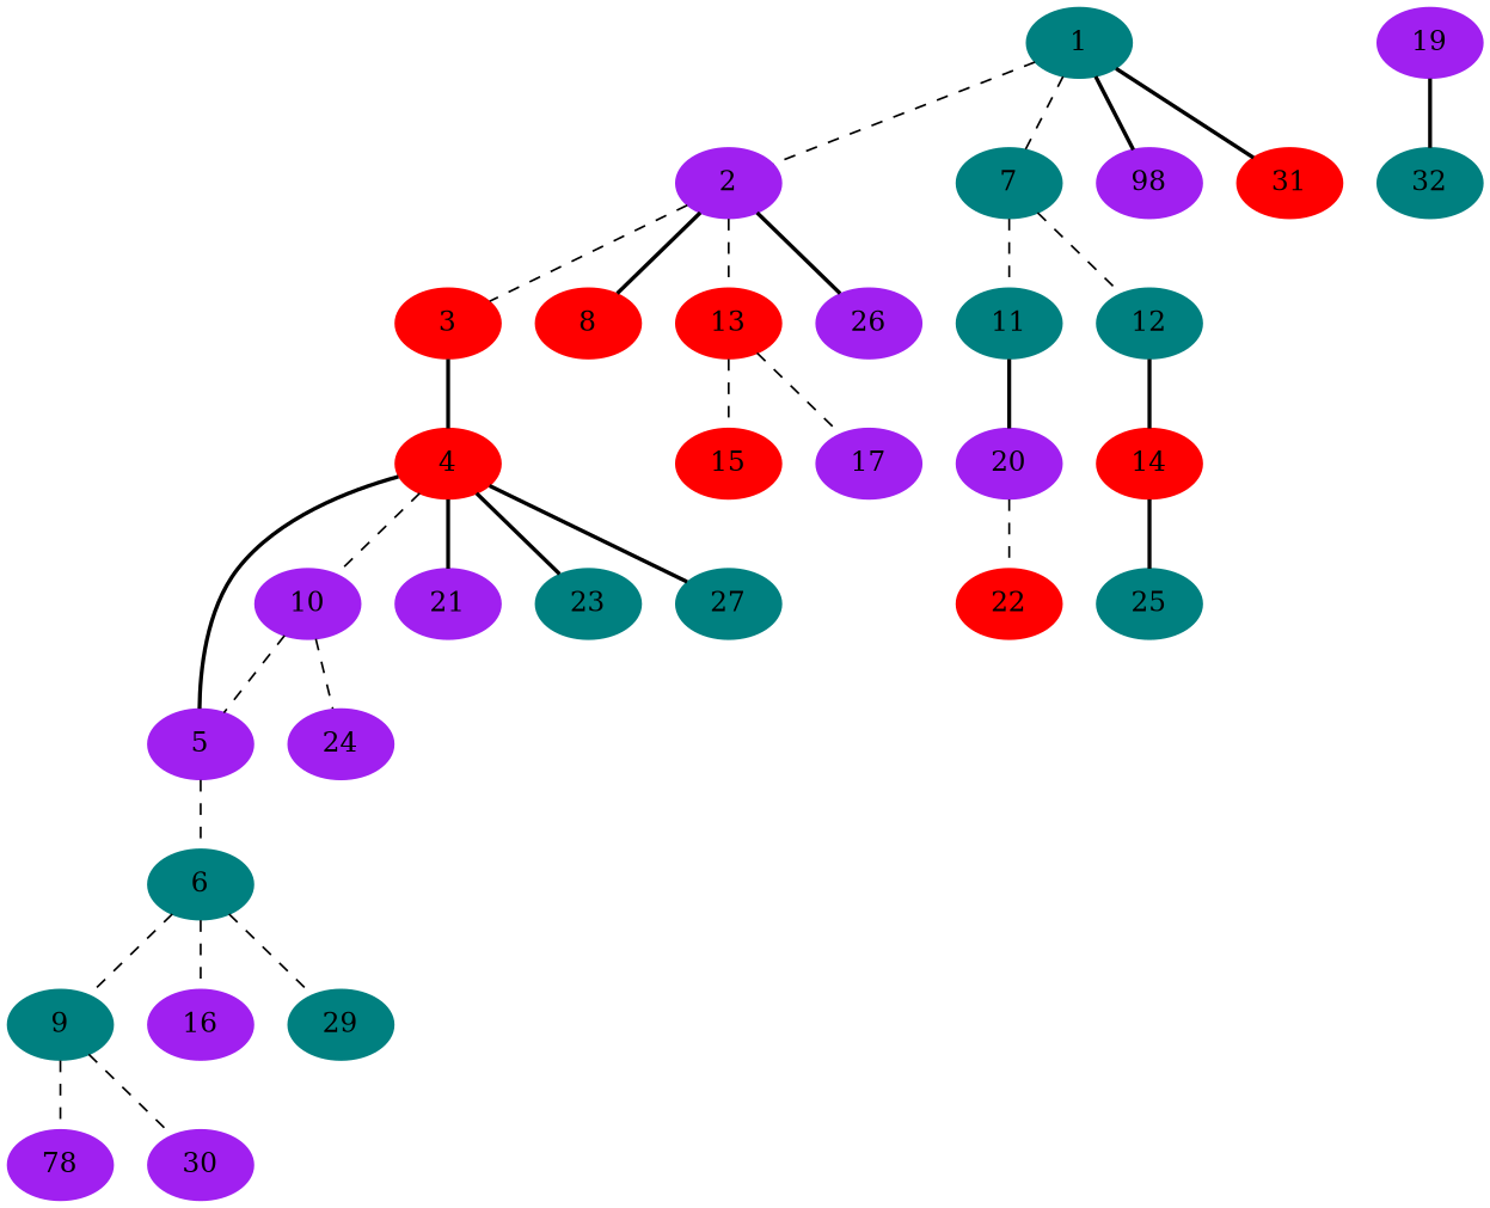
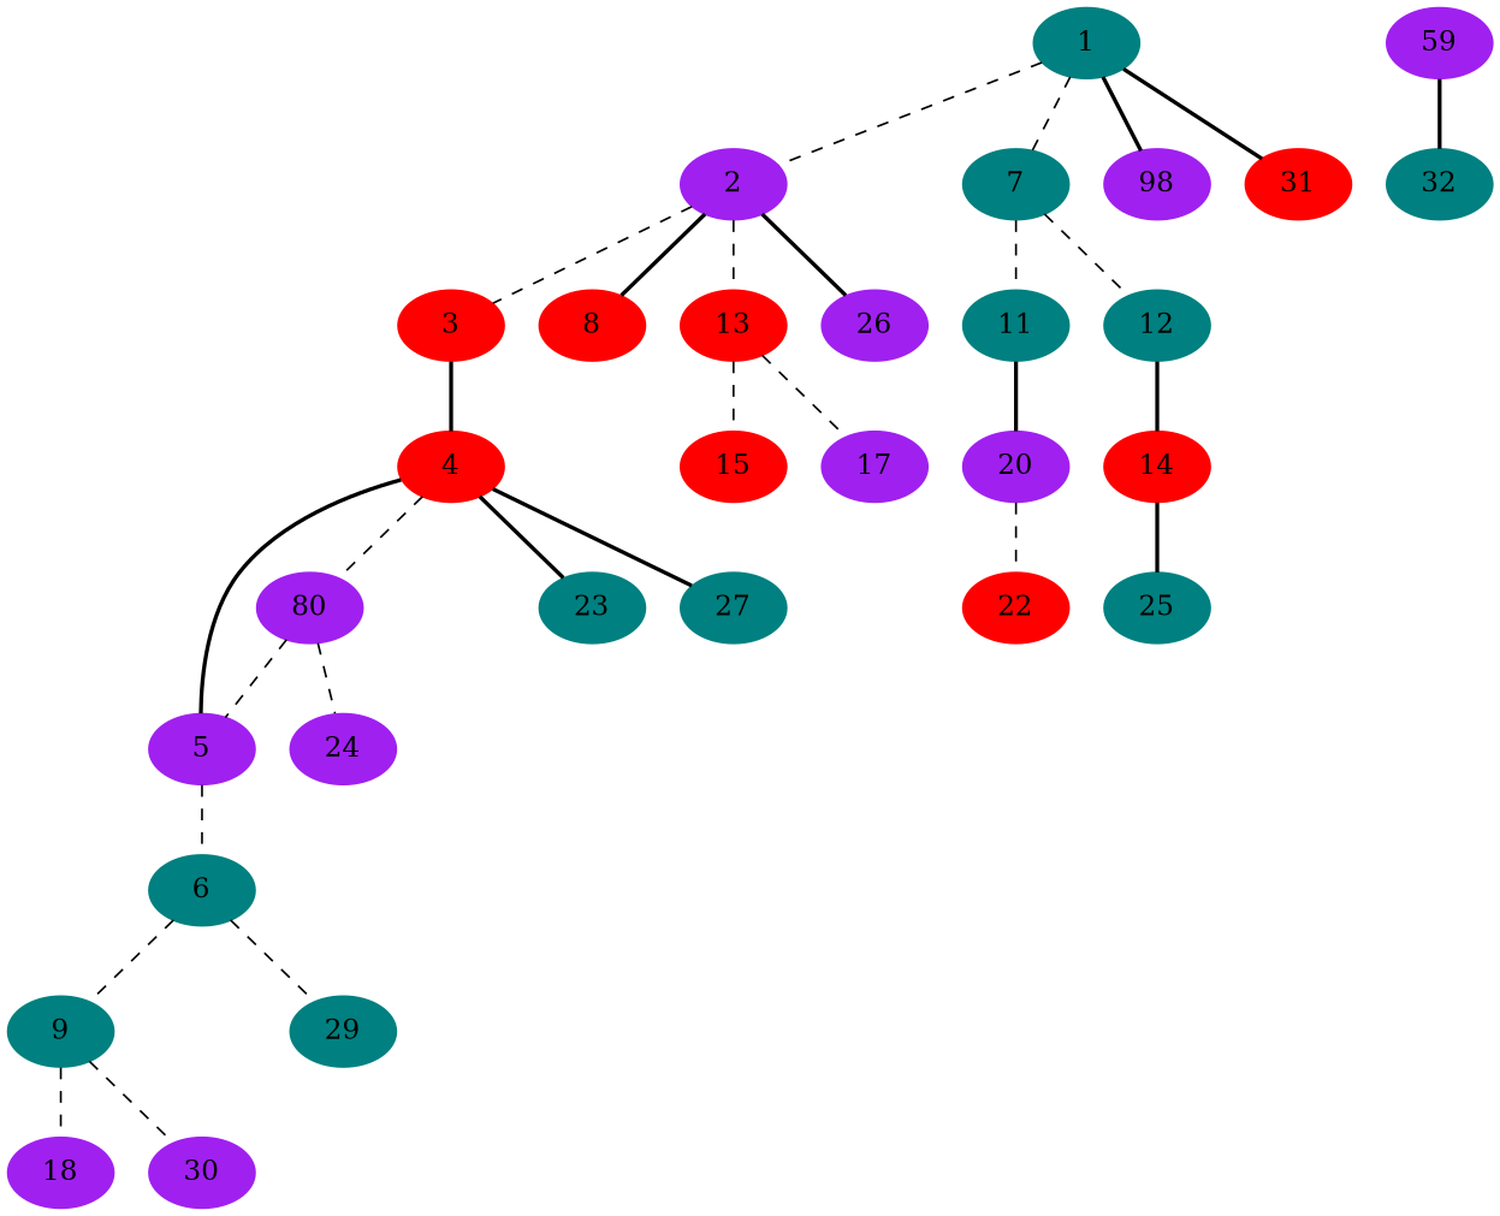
  graph {
    node [color=purple style=filled]
    edge [style=dashed weight=1.0]
    1 [color=teal]
    2
    7 [color=teal]
    n4 [label=98]
    31 [color=red]
    3 [color=red]
    8 [color=red]
    13 [color=red]
    26
    11 [color=teal]
    12 [color=teal]
    4 [color=red]
    15 [color=red]
    17
    5
-   10
-   21
+   10 [label=80]
    23 [color=teal]
    27 [color=teal]
    6 [color=teal]
    24
    9 [color=teal]
-   16
    29 [color=teal]
-   18 [label=78]
+   18
    30
    20
    14 [color=red]
    32 [color=teal]
-   19
+   19 [label=59]
    22 [color=red]
    25 [color=teal]
    1 -- 2
    1 -- 7
    1 -- n4 [style=bold]
    1 -- 31 [style=bold]
    2 -- 3
    2 -- 8 [style=bold]
    2 -- 13
    2 -- 26 [style=bold]
    7 -- 11
    7 -- 12
    3 -- 4 [style=bold]
    13 -- 15 [weight=3.0]
    13 -- 17
    11 -- 20 [style=bold]
    12 -- 14 [style=bold]
    4 -- 5 [style=bold]
    4 -- 10
-   4 -- 21 [style=bold]
    4 -- 23 [style=bold]
    4 -- 27 [style=bold]
    5 -- 6 [weight=3.0]
    10 -- 5
    10 -- 24
    6 -- 9
-   6 -- 16
    6 -- 29
    9 -- 18 [weight=4.0]
    9 -- 30
    20 -- 22
    14 -- 25 [style=bold]
    19 -- 32 [style=bold]
  }
